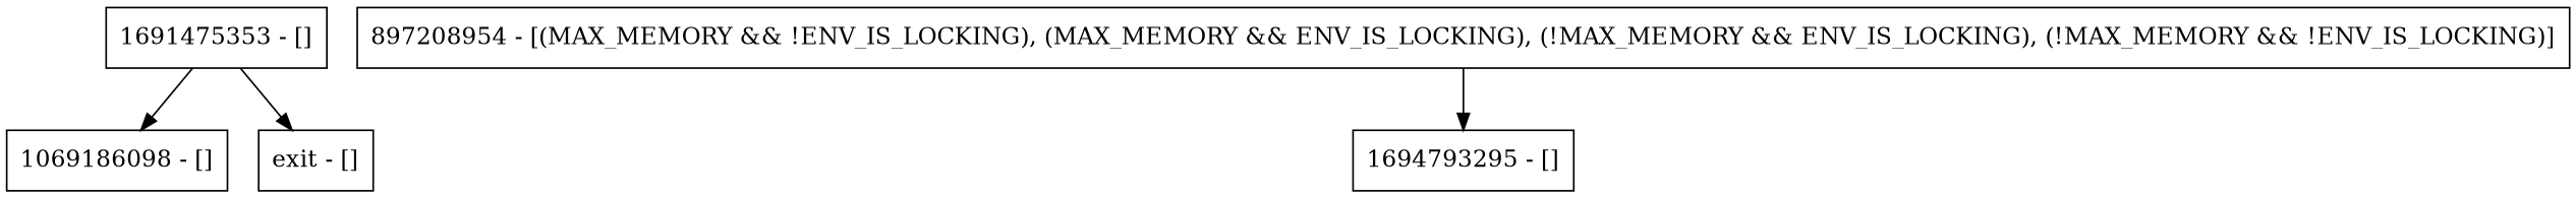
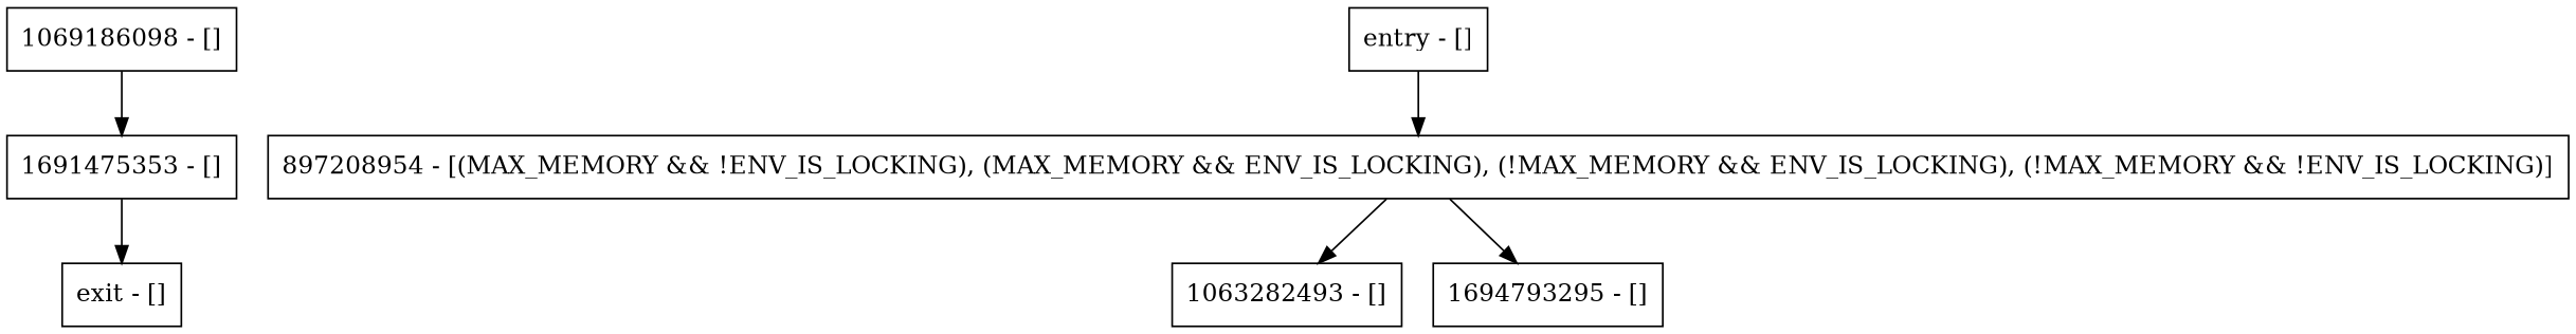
  digraph {
    node [shape=record]
    n1 [label="1069186098 - []"]
    n2 [label="1691475353 - []"]
    n3 [label="exit - []"]
+   n4 [label="entry - []"]
    n5 [label="897208954 - [(MAX_MEMORY && !ENV_IS_LOCKING), (MAX_MEMORY && ENV_IS_LOCKING), (!MAX_MEMORY && ENV_IS_LOCKING), (!MAX_MEMORY && !ENV_IS_LOCKING)]"]
+   n6 [label="1063282493 - []"]
    n7 [label="1694793295 - []"]
-   n2 -> n1
+   n1 -> n2
    n2 -> n3
+   n4 -> n5
+   n5 -> n6
    n5 -> n7
  }
